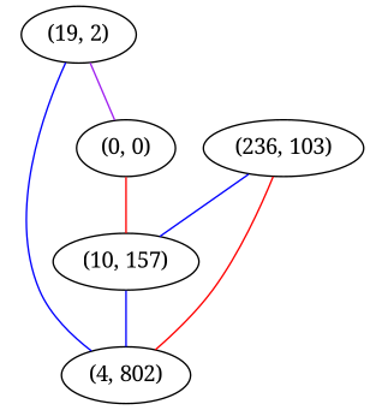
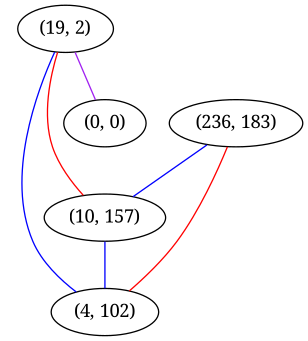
  graph {
    fontname="Noto Serif"
    node [fontname="Noto Serif"]
    edge [color=blue fontname="Noto Serif" weight=3]
    "(19, 2)"
    "(0, 0)"
    n3 [label="(10, 157)"]
-   "(4, 102)" [label="(4, 802)"]
-   "(236, 103)"
+   "(4, 102)"
+   "(236, 103)" [label="(236, 183)"]
    "(19, 2)" -- "(0, 0)" [color=purple weight=4]
-   "(0, 0)" -- n3 [color=red weight=1]
+   "(19, 2)" -- n3 [color=red weight=1]
    "(19, 2)" -- "(4, 102)"
    n3 -- "(4, 102)"
    "(236, 103)" -- n3
    "(236, 103)" -- "(4, 102)" [color=red weight=1]
  }
